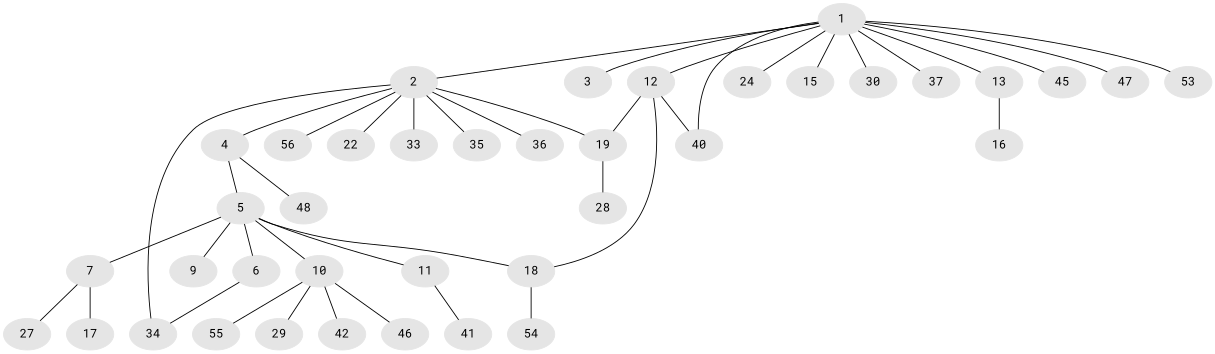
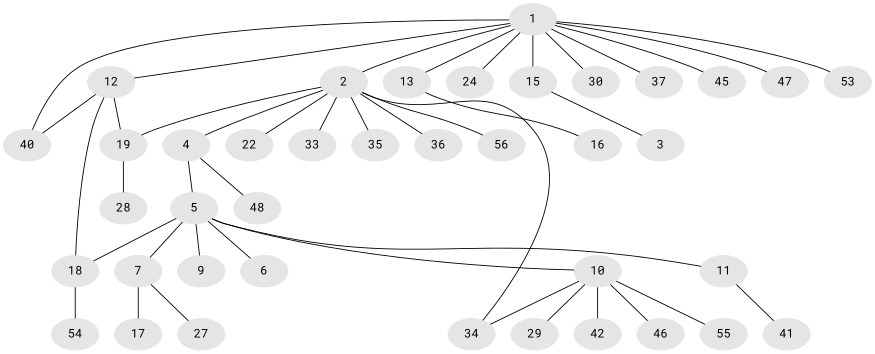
  graph {
    fontname="Roboto Mono"
    node [color=gray90 fontname="Roboto Mono" style=filled]
    edge [fontname="Roboto Mono"]
    1 [super="+26"]
    2 [super="+34"]
    3
    12 [super="+58"]
    13 [super="+21"]
    24
    n7 [label=15 super="+31"]
    30
    37 [super="+51"]
    40 [super="+57"]
    45
    47
    53
    4 [super="+14"]
    19 [super="+50"]
    22
    33
    35
    36 [super="+43"]
    n20 [label=34 super="+49"]
    56
    18 [super="+52"]
    16
    5 [super="+32"]
    48
    28
    6 [super="+23"]
    7 [super="+8"]
    9
    10 [super="+15"]
    11 [super="+44"]
    17
    27 [super="+39"]
    29
    42
    46
    55
    41
    54
    1 -- 2
-   1 -- 3
+   n7 -- 3
    1 -- 12
    1 -- 13
    1 -- 24
    1 -- n7
    1 -- 30
    1 -- 37
    1 -- 40
    1 -- 45
    1 -- 47
    1 -- 53
    2 -- 4
    2 -- 19
    2 -- 22
    2 -- 33
    2 -- 35
    2 -- 36
    2 -- n20
    2 -- 56
    12 -- 40
    12 -- 19
    12 -- 18
    13 -- 16
    4 -- 5
    4 -- 48
    19 -- 28
    18 -- 54
    5 -- 18
    5 -- 6
    5 -- 7
    5 -- 9
    5 -- 10
    5 -- 11
    7 -- 17
    7 -- 27
-   6 -- n20
+   10 -- n20
    10 -- 29
    10 -- 42
    10 -- 46
    10 -- 55
    11 -- 41
  }
